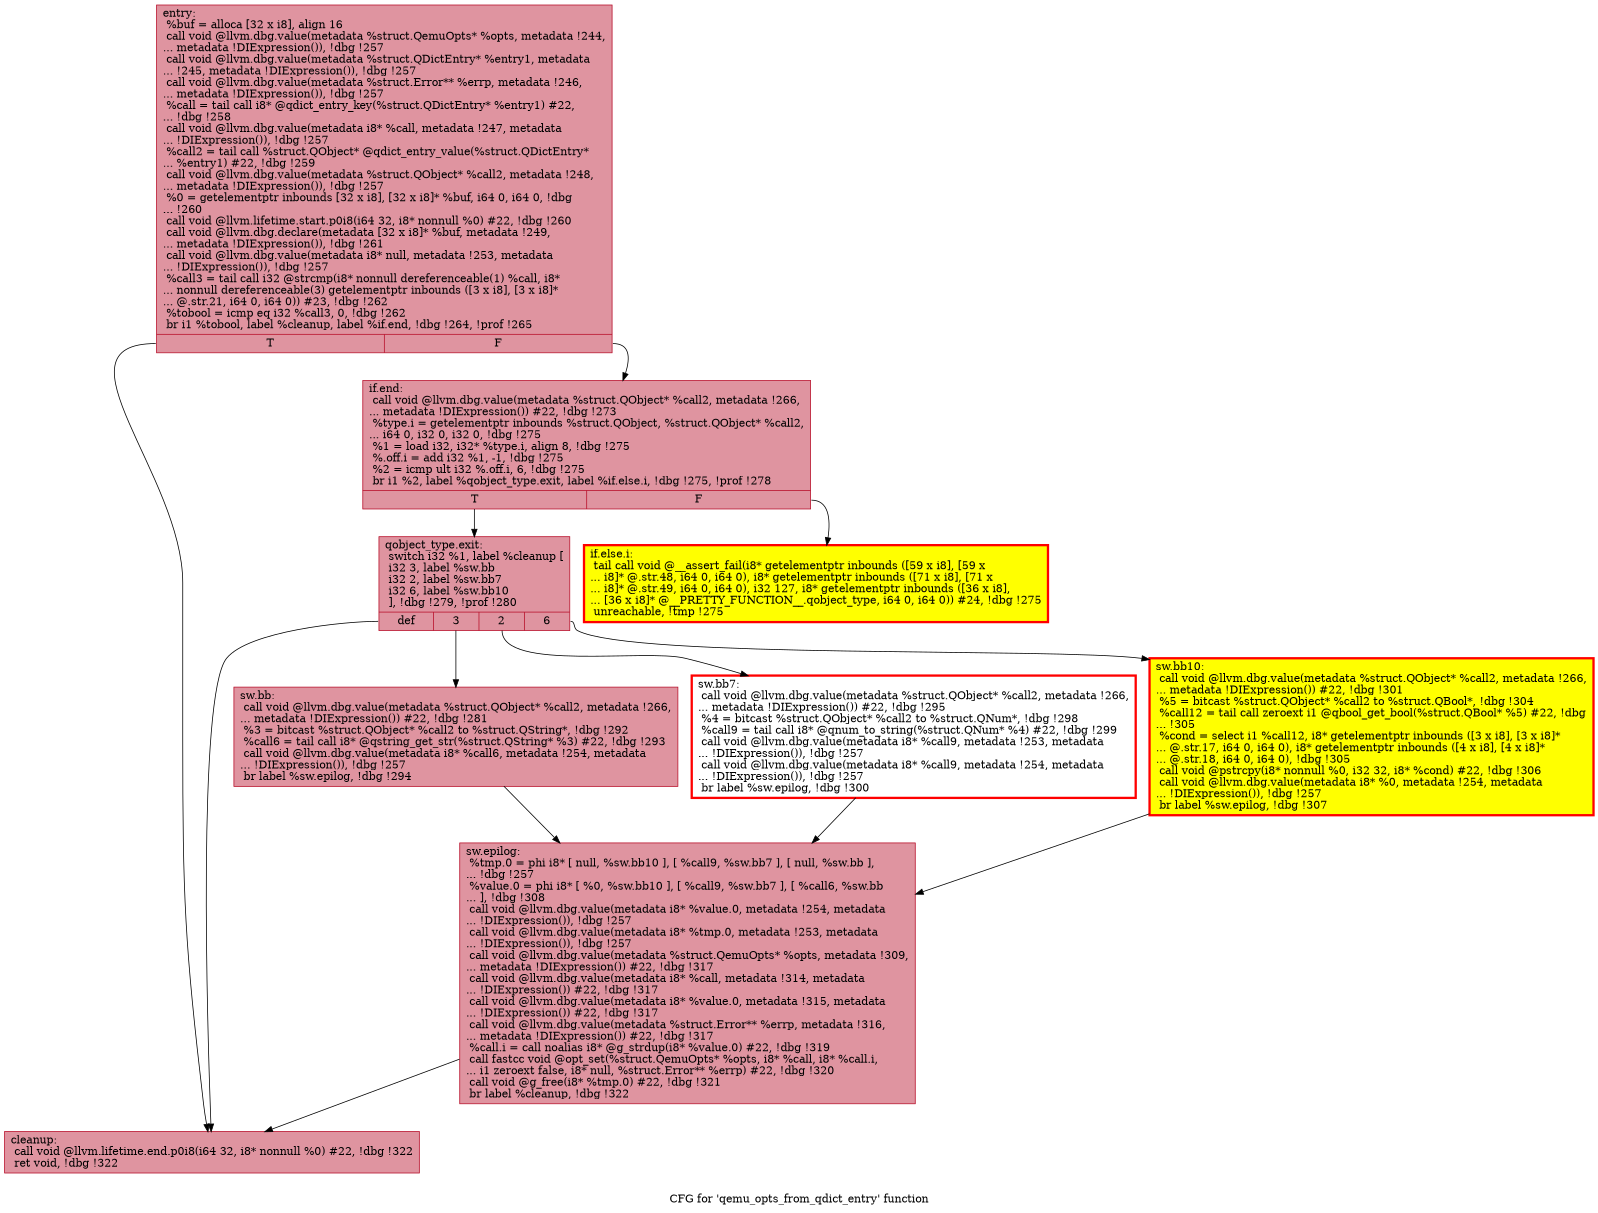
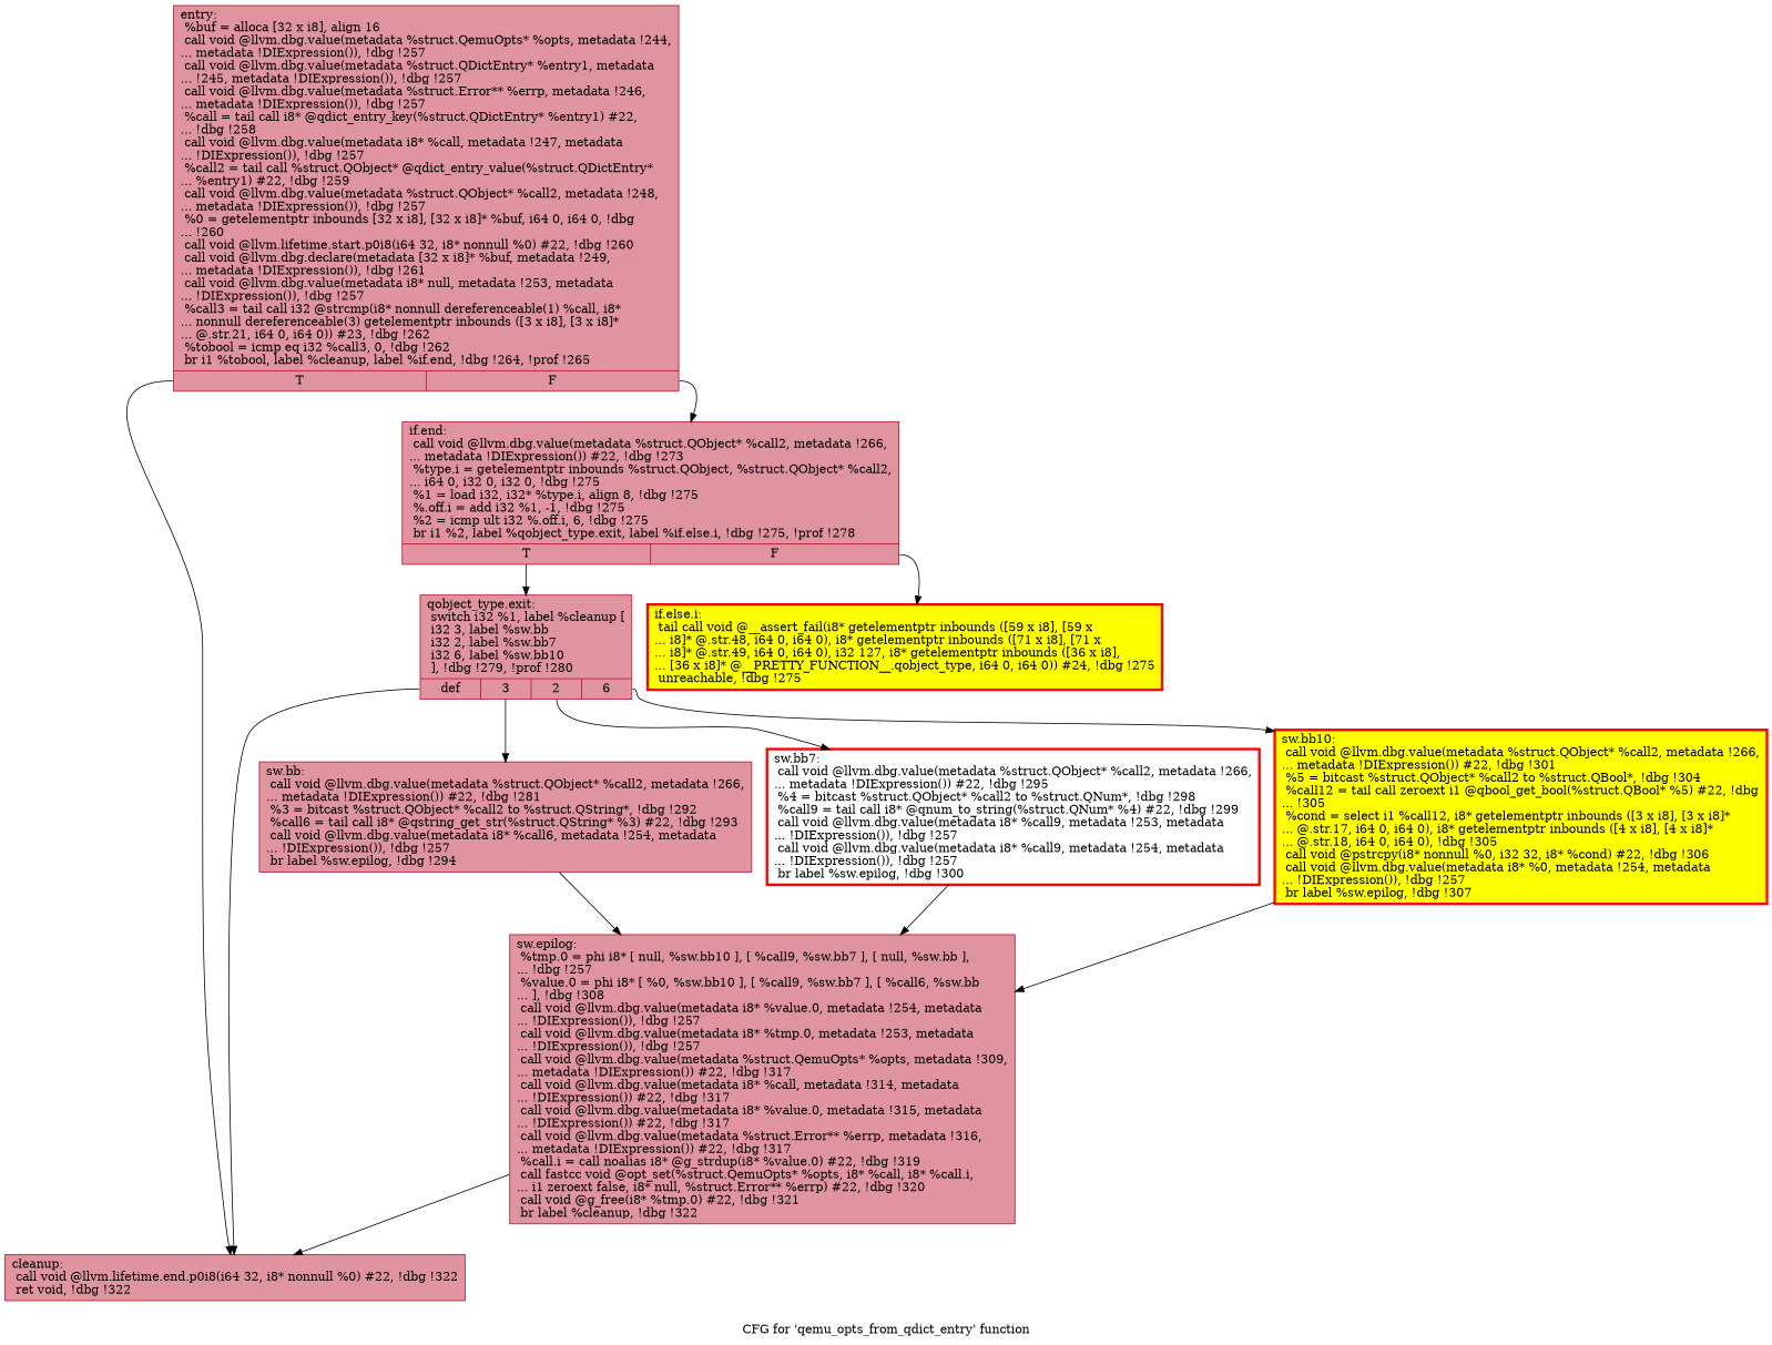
  digraph {
    label="CFG for 'qemu_opts_from_qdict_entry' function"
    node [color="#b70d28ff" fillcolor="#b70d2870" shape=record style=filled]
    n1 [label="{entry:\l  %buf = alloca [32 x i8], align 16\l  call void @llvm.dbg.value(metadata %struct.QemuOpts* %opts, metadata !244,\l... metadata !DIExpression()), !dbg !257\l  call void @llvm.dbg.value(metadata %struct.QDictEntry* %entry1, metadata\l... !245, metadata !DIExpression()), !dbg !257\l  call void @llvm.dbg.value(metadata %struct.Error** %errp, metadata !246,\l... metadata !DIExpression()), !dbg !257\l  %call = tail call i8* @qdict_entry_key(%struct.QDictEntry* %entry1) #22,\l... !dbg !258\l  call void @llvm.dbg.value(metadata i8* %call, metadata !247, metadata\l... !DIExpression()), !dbg !257\l  %call2 = tail call %struct.QObject* @qdict_entry_value(%struct.QDictEntry*\l... %entry1) #22, !dbg !259\l  call void @llvm.dbg.value(metadata %struct.QObject* %call2, metadata !248,\l... metadata !DIExpression()), !dbg !257\l  %0 = getelementptr inbounds [32 x i8], [32 x i8]* %buf, i64 0, i64 0, !dbg\l... !260\l  call void @llvm.lifetime.start.p0i8(i64 32, i8* nonnull %0) #22, !dbg !260\l  call void @llvm.dbg.declare(metadata [32 x i8]* %buf, metadata !249,\l... metadata !DIExpression()), !dbg !261\l  call void @llvm.dbg.value(metadata i8* null, metadata !253, metadata\l... !DIExpression()), !dbg !257\l  %call3 = tail call i32 @strcmp(i8* nonnull dereferenceable(1) %call, i8*\l... nonnull dereferenceable(3) getelementptr inbounds ([3 x i8], [3 x i8]*\l... @.str.21, i64 0, i64 0)) #23, !dbg !262\l  %tobool = icmp eq i32 %call3, 0, !dbg !262\l  br i1 %tobool, label %cleanup, label %if.end, !dbg !264, !prof !265\l|{<s0>T|<s1>F}}"]
    n2 [label="{cleanup:                                          \l  call void @llvm.lifetime.end.p0i8(i64 32, i8* nonnull %0) #22, !dbg !322\l  ret void, !dbg !322\l}"]
    n3 [label="{if.end:                                           \l  call void @llvm.dbg.value(metadata %struct.QObject* %call2, metadata !266,\l... metadata !DIExpression()) #22, !dbg !273\l  %type.i = getelementptr inbounds %struct.QObject, %struct.QObject* %call2,\l... i64 0, i32 0, i32 0, !dbg !275\l  %1 = load i32, i32* %type.i, align 8, !dbg !275\l  %.off.i = add i32 %1, -1, !dbg !275\l  %2 = icmp ult i32 %.off.i, 6, !dbg !275\l  br i1 %2, label %qobject_type.exit, label %if.else.i, !dbg !275, !prof !278\l|{<s0>T|<s1>F}}"]
    n4 [label="{qobject_type.exit:                                \l  switch i32 %1, label %cleanup [\l    i32 3, label %sw.bb\l    i32 2, label %sw.bb7\l    i32 6, label %sw.bb10\l  ], !dbg !279, !prof !280\l|{<s0>def|<s1>3|<s2>2|<s3>6}}"]
-   n5 [color=red fillcolor=yellow label="{if.else.i:                                        \l  tail call void @__assert_fail(i8* getelementptr inbounds ([59 x i8], [59 x\l... i8]* @.str.48, i64 0, i64 0), i8* getelementptr inbounds ([71 x i8], [71 x\l... i8]* @.str.49, i64 0, i64 0), i32 127, i8* getelementptr inbounds ([36 x i8],\l... [36 x i8]* @__PRETTY_FUNCTION__.qobject_type, i64 0, i64 0)) #24, !dbg !275\l  unreachable, !tmp !275\l}" penwidth=3.0]
+   n5 [color=red fillcolor=yellow label="{if.else.i:                                        \l  tail call void @__assert_fail(i8* getelementptr inbounds ([59 x i8], [59 x\l... i8]* @.str.48, i64 0, i64 0), i8* getelementptr inbounds ([71 x i8], [71 x\l... i8]* @.str.49, i64 0, i64 0), i32 127, i8* getelementptr inbounds ([36 x i8],\l... [36 x i8]* @__PRETTY_FUNCTION__.qobject_type, i64 0, i64 0)) #24, !dbg !275\l  unreachable, !dbg !275\l}" penwidth=3.0]
    n6 [label="{sw.bb:                                            \l  call void @llvm.dbg.value(metadata %struct.QObject* %call2, metadata !266,\l... metadata !DIExpression()) #22, !dbg !281\l  %3 = bitcast %struct.QObject* %call2 to %struct.QString*, !dbg !292\l  %call6 = tail call i8* @qstring_get_str(%struct.QString* %3) #22, !dbg !293\l  call void @llvm.dbg.value(metadata i8* %call6, metadata !254, metadata\l... !DIExpression()), !dbg !257\l  br label %sw.epilog, !dbg !294\l}"]
    n7 [color=red label="{sw.bb7:                                           \l  call void @llvm.dbg.value(metadata %struct.QObject* %call2, metadata !266,\l... metadata !DIExpression()) #22, !dbg !295\l  %4 = bitcast %struct.QObject* %call2 to %struct.QNum*, !dbg !298\l  %call9 = tail call i8* @qnum_to_string(%struct.QNum* %4) #22, !dbg !299\l  call void @llvm.dbg.value(metadata i8* %call9, metadata !253, metadata\l... !DIExpression()), !dbg !257\l  call void @llvm.dbg.value(metadata i8* %call9, metadata !254, metadata\l... !DIExpression()), !dbg !257\l  br label %sw.epilog, !dbg !300\l}" penwidth=3.0 fillcolor="" style=""]
    n8 [color=red fillcolor=yellow label="{sw.bb10:                                          \l  call void @llvm.dbg.value(metadata %struct.QObject* %call2, metadata !266,\l... metadata !DIExpression()) #22, !dbg !301\l  %5 = bitcast %struct.QObject* %call2 to %struct.QBool*, !dbg !304\l  %call12 = tail call zeroext i1 @qbool_get_bool(%struct.QBool* %5) #22, !dbg\l... !305\l  %cond = select i1 %call12, i8* getelementptr inbounds ([3 x i8], [3 x i8]*\l... @.str.17, i64 0, i64 0), i8* getelementptr inbounds ([4 x i8], [4 x i8]*\l... @.str.18, i64 0, i64 0), !dbg !305\l  call void @pstrcpy(i8* nonnull %0, i32 32, i8* %cond) #22, !dbg !306\l  call void @llvm.dbg.value(metadata i8* %0, metadata !254, metadata\l... !DIExpression()), !dbg !257\l  br label %sw.epilog, !dbg !307\l}" penwidth=3.0]
    n9 [label="{sw.epilog:                                        \l  %tmp.0 = phi i8* [ null, %sw.bb10 ], [ %call9, %sw.bb7 ], [ null, %sw.bb ],\l... !dbg !257\l  %value.0 = phi i8* [ %0, %sw.bb10 ], [ %call9, %sw.bb7 ], [ %call6, %sw.bb\l... ], !dbg !308\l  call void @llvm.dbg.value(metadata i8* %value.0, metadata !254, metadata\l... !DIExpression()), !dbg !257\l  call void @llvm.dbg.value(metadata i8* %tmp.0, metadata !253, metadata\l... !DIExpression()), !dbg !257\l  call void @llvm.dbg.value(metadata %struct.QemuOpts* %opts, metadata !309,\l... metadata !DIExpression()) #22, !dbg !317\l  call void @llvm.dbg.value(metadata i8* %call, metadata !314, metadata\l... !DIExpression()) #22, !dbg !317\l  call void @llvm.dbg.value(metadata i8* %value.0, metadata !315, metadata\l... !DIExpression()) #22, !dbg !317\l  call void @llvm.dbg.value(metadata %struct.Error** %errp, metadata !316,\l... metadata !DIExpression()) #22, !dbg !317\l  %call.i = call noalias i8* @g_strdup(i8* %value.0) #22, !dbg !319\l  call fastcc void @opt_set(%struct.QemuOpts* %opts, i8* %call, i8* %call.i,\l... i1 zeroext false, i8* null, %struct.Error** %errp) #22, !dbg !320\l  call void @g_free(i8* %tmp.0) #22, !dbg !321\l  br label %cleanup, !dbg !322\l}"]
    n1 -> n2 [tailport=s0]
    n1 -> n3 [tailport=s1]
    n3 -> n4 [tailport=s0]
    n3 -> n5 [tailport=s1]
    n4 -> n2 [tailport=s0]
    n4 -> n6 [tailport=s1]
    n4 -> n7 [tailport=s2]
    n4 -> n8 [tailport=s3]
    n6 -> n9
    n7 -> n9
    n8 -> n9
    n9 -> n2
  }
